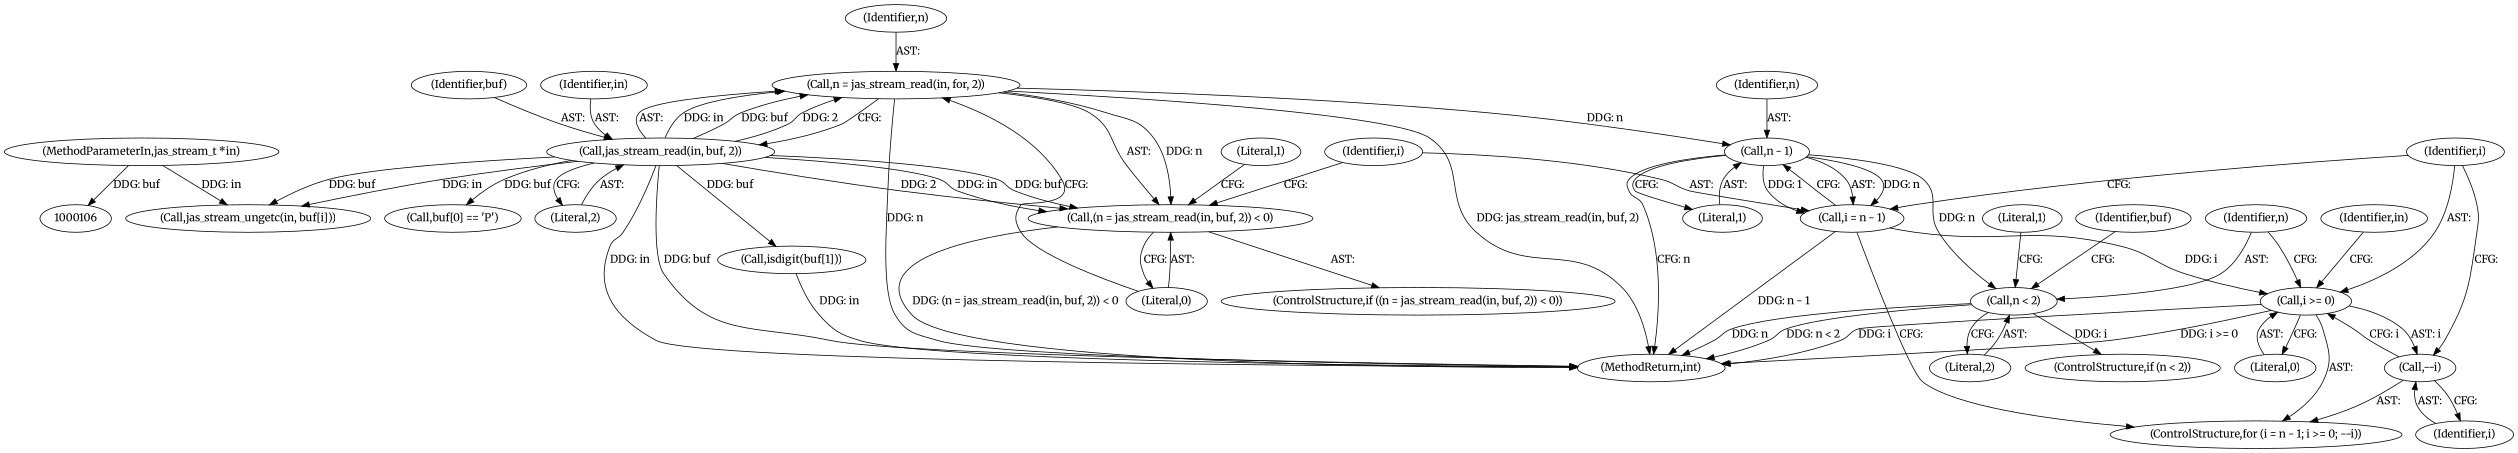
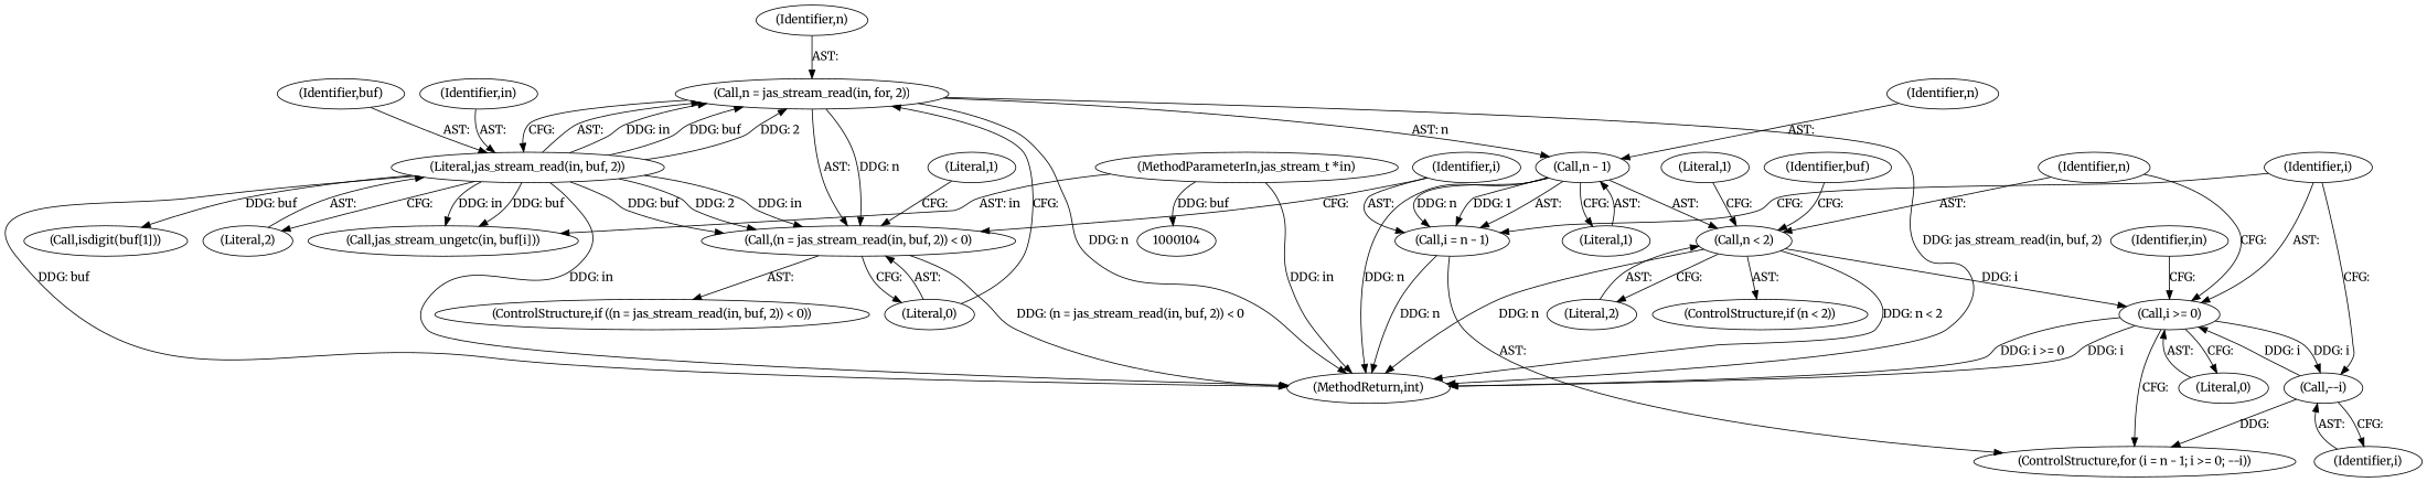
  digraph {
    fontname=Merriweather
    node [fontname=Merriweather]
    edge [fontname=Merriweather]
    n1 [label="(Call,n = jas_stream_read(in, for, 2))"]
-   n2 [label="(Call,jas_stream_read(in, buf, 2))"]
+   n2 [label="(Literal,jas_stream_read(in, buf, 2))"]
    n3 [label="(Call,(n = jas_stream_read(in, buf, 2)) < 0)"]
    n4 [label="(Call,n - 1)"]
    n5 [label="(MethodReturn,int)"]
    n6 [label="(Call,isdigit(buf[1]))"]
    n7 [label="(Call,jas_stream_ungetc(in, buf[i]))"]
-   n8 [label="(Call,buf[0] == 'P')"]
    n9 [label="(Literal,2)"]
    n10 [label="(ControlStructure,if ((n = jas_stream_read(in, buf, 2)) < 0))"]
    n11 [label="(Literal,0)"]
    n12 [label="(Call,i = n - 1)"]
    n13 [label="(Call,n < 2)"]
    n14 [label="(Literal,1)"]
    n15 [label="(MethodParameterIn,jas_stream_t *in)"]
-   1000104 [label=1000106]
+   1000104
    n17 [label="(Call,i >= 0)"]
    n18 [label="(ControlStructure,for (i = n - 1; i >= 0; --i))"]
    n19 [label="(ControlStructure,if (n < 2))"]
    n20 [label="(Literal,2)"]
    n21 [label="(Call,--i)"]
    n22 [label="(Literal,0)"]
    n23 [label="(Identifier,i)"]
    n24 [label="(Identifier,in)"]
    n25 [label="(Identifier,n)"]
    n26 [label="(Identifier,buf)"]
    n27 [label="(Identifier,buf)"]
    n28 [label="(Identifier,in)"]
    n29 [label="(Identifier,i)"]
    n30 [label="(Identifier,n)"]
    n31 [label="(Literal,1)"]
    n32 [label="(Identifier,i)"]
    n33 [label="(Literal,1)"]
    n34 [label="(Identifier,n)"]
    n1 -> n2 [label="CFG: "]
    n1 -> n3 [label="AST: "]
    n1 -> n3 [label="DDG: n"]
-   n1 -> n4 [label="DDG: n"]
+   n1 -> n4 [label="AST: n"]
    n1 -> n5 [label="DDG: n"]
    n1 -> n5 [label="DDG: jas_stream_read(in, buf, 2)"]
    n2 -> n1 [label="AST: "]
    n2 -> n1 [label="DDG: in"]
    n2 -> n1 [label="DDG: buf"]
    n2 -> n1 [label="DDG: 2"]
    n2 -> n3 [label="DDG: in"]
    n2 -> n3 [label="DDG: buf"]
    n2 -> n3 [label="DDG: 2"]
    n2 -> n5 [label="DDG: in"]
    n2 -> n5 [label="DDG: buf"]
    n2 -> n6 [label="DDG: buf"]
    n2 -> n7 [label="DDG: in"]
    n2 -> n7 [label="DDG: buf"]
-   n2 -> n8 [label="DDG: buf"]
    n2 -> n9 [label="CFG: "]
    n3 -> n5 [label="DDG: (n = jas_stream_read(in, buf, 2)) < 0"]
    n3 -> n10 [label="AST: "]
    n3 -> n11 [label="CFG: "]
-   n4 -> n5 [label="CFG: n"]
+   n4 -> n5 [label="DDG: n"]
    n4 -> n12 [label="AST: "]
    n4 -> n12 [label="DDG: n"]
    n4 -> n12 [label="DDG: 1"]
-   n4 -> n13 [label="DDG: n"]
+   n4 -> n13 [label="AST: "]
    n4 -> n14 [label="CFG: "]
    n9 -> n2 [label="AST: "]
    n11 -> n1 [label="CFG: "]
    n11 -> n3 [label="AST: "]
-   n12 -> n4 [label="CFG: "]
-   n12 -> n5 [label="DDG: n - 1"]
-   n12 -> n17 [label="DDG: i"]
-   n12 -> n18 [label="CFG: "]
+   n12 -> n5 [label="DDG: n"]
+   n13 -> n17 [label="DDG: i"]
+   n12 -> n18 [label="AST: "]
    n13 -> n5 [label="DDG: n"]
    n13 -> n5 [label="DDG: n < 2"]
-   n13 -> n19 [label="DDG: i"]
+   n13 -> n19 [label="AST: "]
    n13 -> n20 [label="CFG: "]
    n14 -> n4 [label="AST: "]
-   n6 -> n5 [label="DDG: in"]
-   n15 -> n7 [label="DDG: in"]
+   n15 -> n5 [label="DDG: in"]
+   n15 -> n7 [label="AST: in"]
    n15 -> 1000104 [label="DDG: buf"]
    n17 -> n5 [label="DDG: i"]
    n17 -> n5 [label="DDG: i >= 0"]
-   n17 -> n18 [label="AST: "]
-   n17 -> n21 [label="AST: i"]
+   n17 -> n18 [label="CFG: "]
+   n17 -> n21 [label="DDG: i"]
    n17 -> n22 [label="CFG: "]
    n20 -> n13 [label="AST: "]
-   n21 -> n17 [label="CFG: i"]
-   n21 -> n18 [label="AST: "]
+   n21 -> n17 [label="DDG: i"]
+   n21 -> n18 [label="DDG: "]
    n21 -> n23 [label="CFG: "]
    n22 -> n17 [label="AST: "]
    n23 -> n21 [label="AST: "]
    n24 -> n17 [label="CFG: "]
    n25 -> n1 [label="AST: "]
    n26 -> n13 [label="CFG: "]
    n27 -> n2 [label="AST: "]
    n28 -> n2 [label="AST: "]
    n29 -> n3 [label="CFG: "]
    n29 -> n12 [label="AST: "]
    n30 -> n4 [label="AST: "]
    n31 -> n13 [label="CFG: "]
    n32 -> n12 [label="CFG: "]
    n32 -> n17 [label="AST: "]
    n32 -> n21 [label="CFG: "]
    n33 -> n3 [label="CFG: "]
    n34 -> n13 [label="AST: "]
    n34 -> n17 [label="CFG: "]
  }
